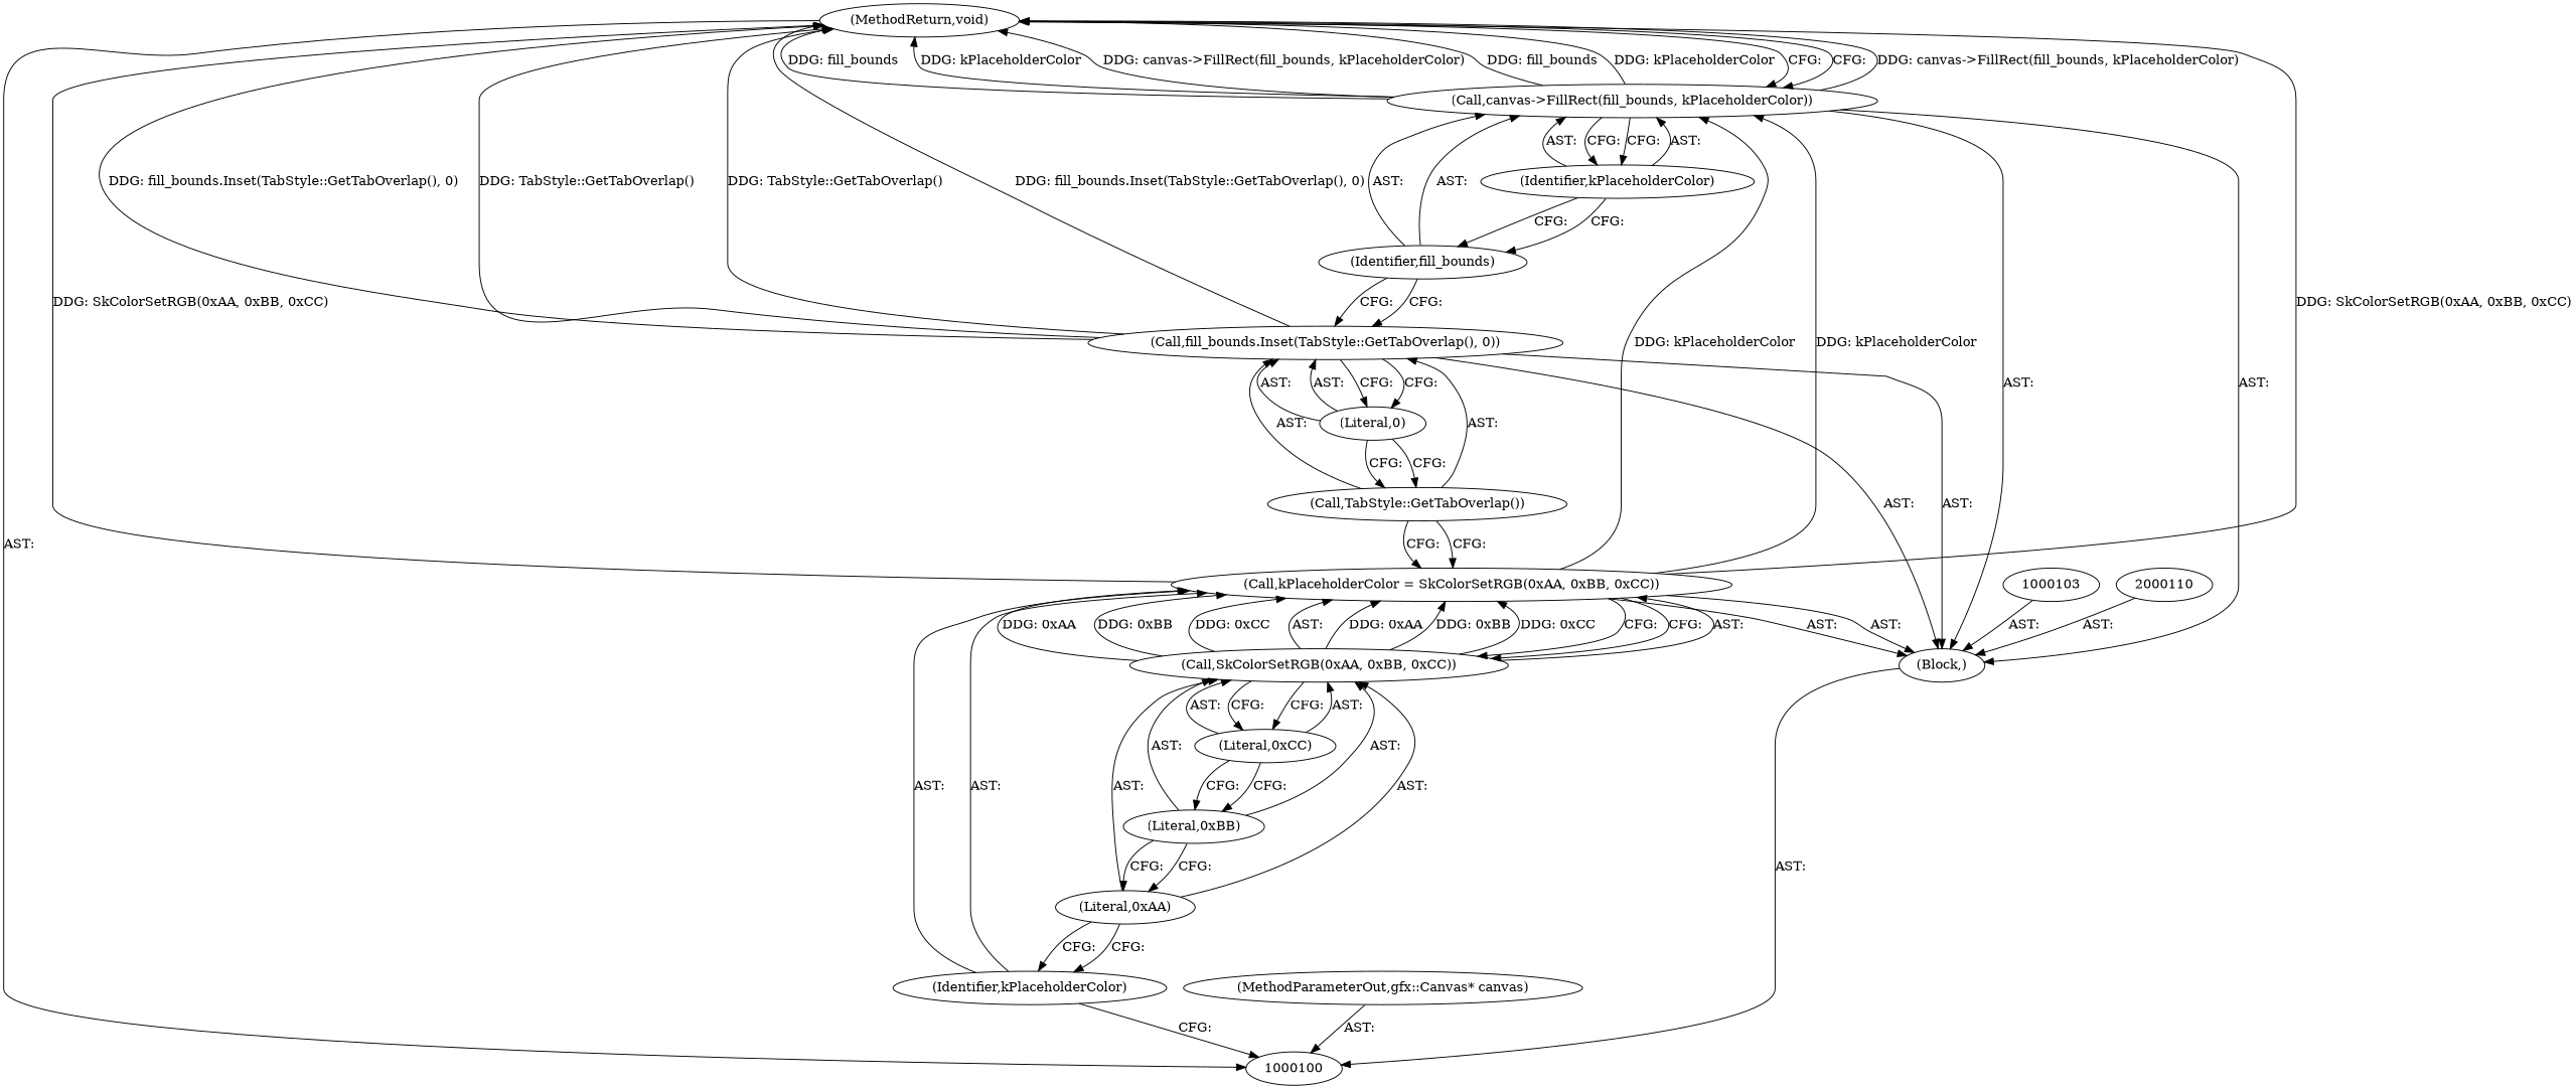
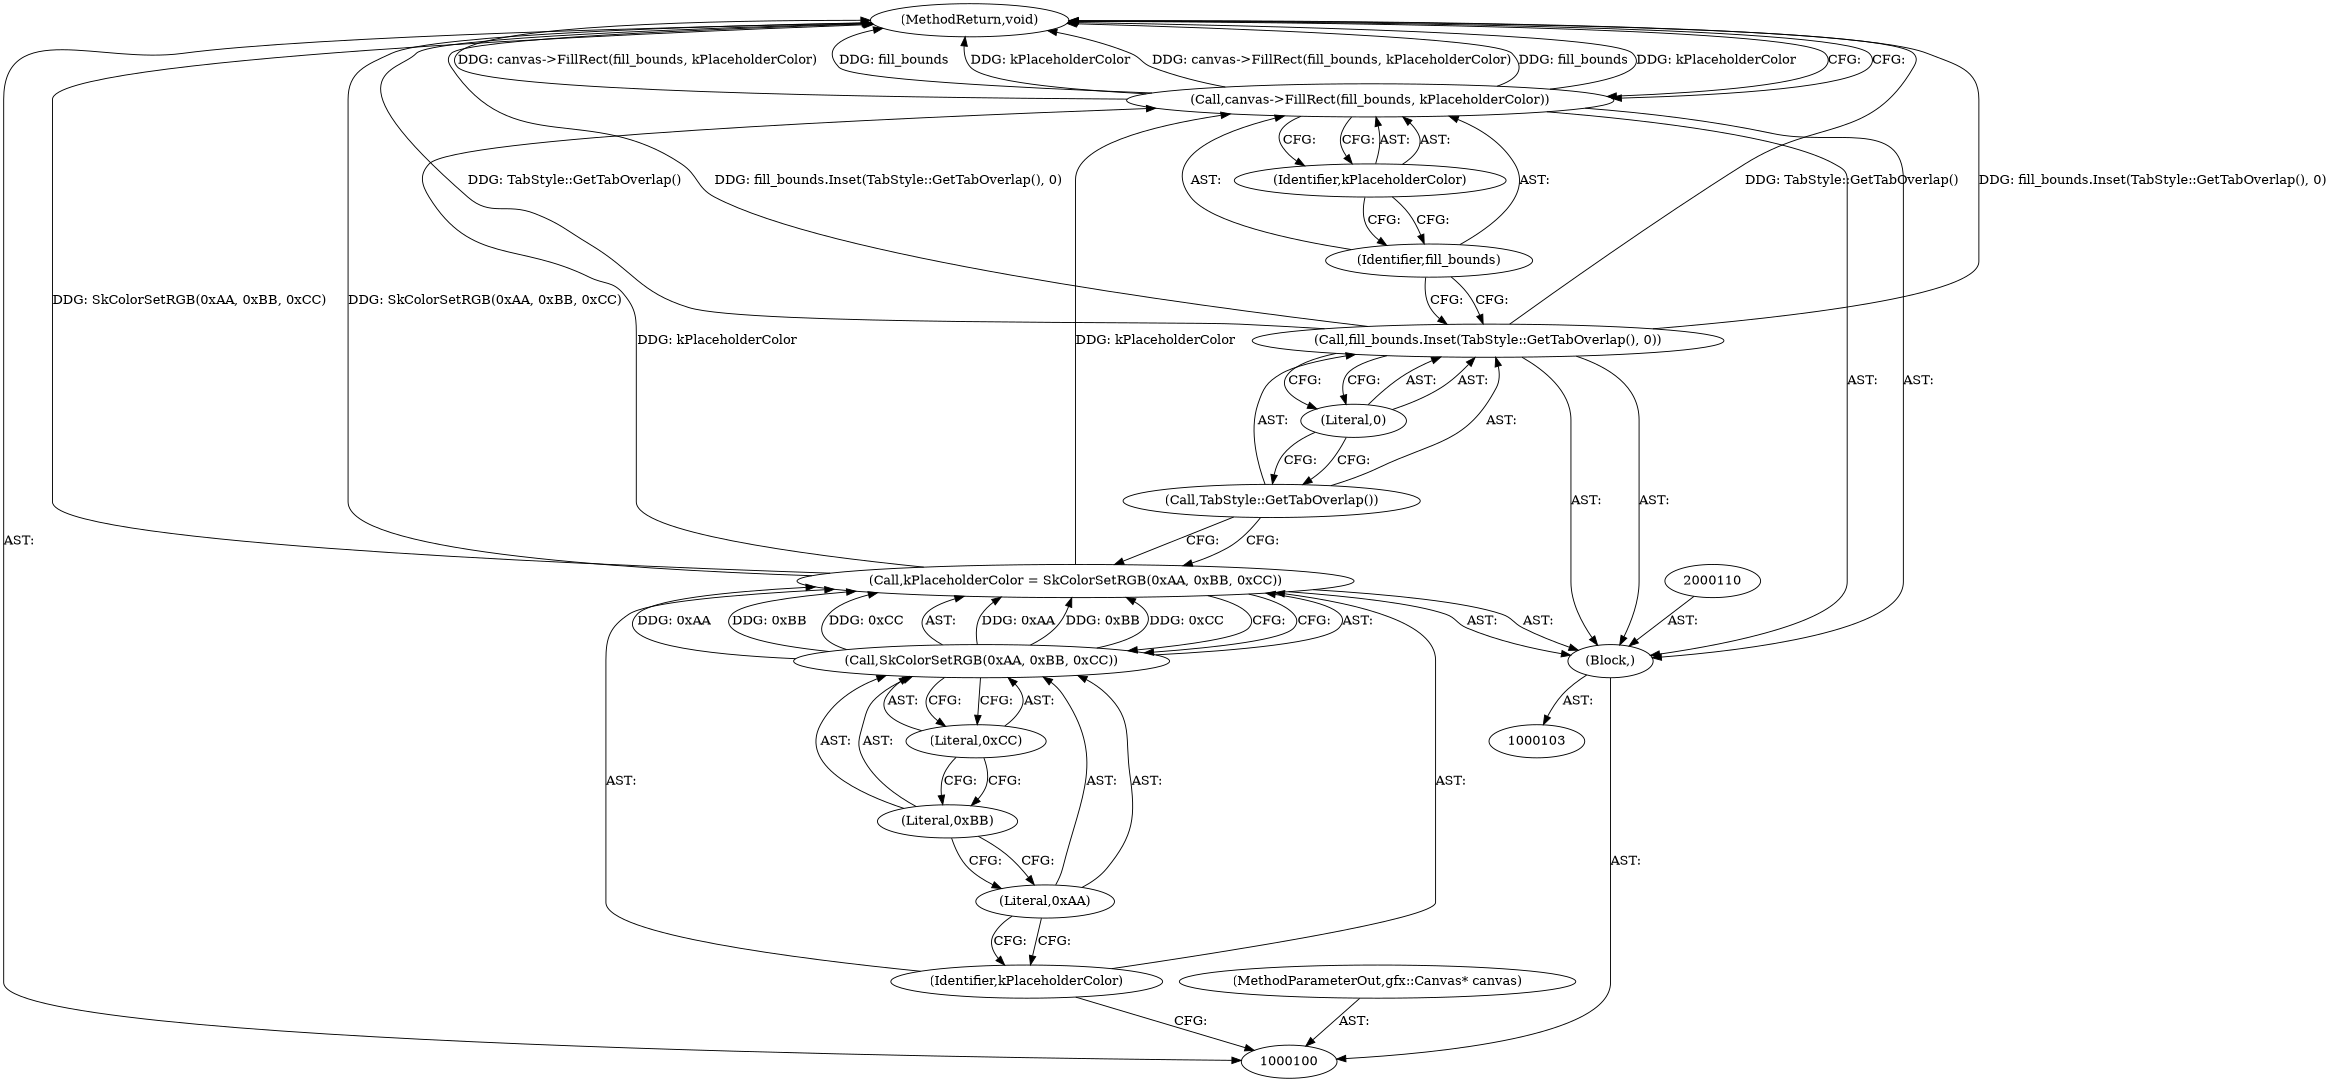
  digraph {
    n1 [label="(MethodReturn,void)"]
    n2 [label="(Call,canvas->FillRect(fill_bounds, kPlaceholderColor))"]
    1000100
    n4 [label="(Block,)"]
    n5 [label="(Identifier,kPlaceholderColor)"]
    n6 [label="(MethodParameterOut,gfx::Canvas* canvas)"]
    n7 [label="(Call,kPlaceholderColor = SkColorSetRGB(0xAA, 0xBB, 0xCC))"]
    n8 [label="(Call,SkColorSetRGB(0xAA, 0xBB, 0xCC))"]
    n9 [label="(Literal,0xCC)"]
    n10 [label="(Identifier,kPlaceholderColor)"]
    n11 [label="(Literal,0xBB)"]
    n12 [label="(Literal,0xAA)"]
    n13 [label="(Call,TabStyle::GetTabOverlap())"]
    n14 [label="(Call,fill_bounds.Inset(TabStyle::GetTabOverlap(), 0))"]
    n15 [label="(Literal,0)"]
    n16 [label="(Identifier,fill_bounds)"]
    1000103
    n18 [label=2000110]
    n1 -> n2 [label="CFG: "]
    n1 -> n2 [label="CFG: "]
    n1 -> 1000100 [label="AST: "]
    n2 -> n1 [label="DDG: canvas->FillRect(fill_bounds, kPlaceholderColor)"]
    n2 -> n1 [label="DDG: fill_bounds"]
    n2 -> n1 [label="DDG: kPlaceholderColor"]
    n2 -> n1 [label="DDG: canvas->FillRect(fill_bounds, kPlaceholderColor)"]
    n2 -> n1 [label="DDG: fill_bounds"]
    n2 -> n1 [label="DDG: kPlaceholderColor"]
    n2 -> n4 [label="AST: "]
    n2 -> n4 [label="AST: "]
    n2 -> n5 [label="CFG: "]
    n2 -> n5 [label="CFG: "]
    n4 -> 1000100 [label="AST: "]
    n5 -> n2 [label="AST: "]
    n5 -> n2 [label="AST: "]
    n5 -> n16 [label="CFG: "]
    n5 -> n16 [label="CFG: "]
    n6 -> 1000100 [label="AST: "]
    n7 -> n1 [label="DDG: SkColorSetRGB(0xAA, 0xBB, 0xCC)"]
    n7 -> n1 [label="DDG: SkColorSetRGB(0xAA, 0xBB, 0xCC)"]
    n7 -> n2 [label="DDG: kPlaceholderColor"]
    n7 -> n2 [label="DDG: kPlaceholderColor"]
    n7 -> n4 [label="AST: "]
    n7 -> n4 [label="AST: "]
    n7 -> n8 [label="CFG: "]
    n7 -> n8 [label="CFG: "]
    n8 -> n7 [label="AST: "]
    n8 -> n7 [label="DDG: 0xAA"]
    n8 -> n7 [label="DDG: 0xBB"]
    n8 -> n7 [label="DDG: 0xCC"]
    n8 -> n7 [label="AST: "]
    n8 -> n7 [label="DDG: 0xAA"]
    n8 -> n7 [label="DDG: 0xBB"]
    n8 -> n7 [label="DDG: 0xCC"]
    n8 -> n9 [label="CFG: "]
    n8 -> n9 [label="CFG: "]
    n9 -> n8 [label="AST: "]
    n9 -> n8 [label="AST: "]
    n9 -> n11 [label="CFG: "]
    n9 -> n11 [label="CFG: "]
    n10 -> 1000100 [label="CFG: "]
    n10 -> n7 [label="AST: "]
    n10 -> n7 [label="AST: "]
    n11 -> n8 [label="AST: "]
    n11 -> n8 [label="AST: "]
    n11 -> n12 [label="CFG: "]
    n11 -> n12 [label="CFG: "]
    n12 -> n8 [label="AST: "]
    n12 -> n8 [label="AST: "]
    n12 -> n10 [label="CFG: "]
    n12 -> n10 [label="CFG: "]
    n13 -> n7 [label="CFG: "]
    n13 -> n7 [label="CFG: "]
    n13 -> n14 [label="AST: "]
    n13 -> n14 [label="AST: "]
    n14 -> n1 [label="DDG: TabStyle::GetTabOverlap()"]
    n14 -> n1 [label="DDG: fill_bounds.Inset(TabStyle::GetTabOverlap(), 0)"]
    n14 -> n1 [label="DDG: TabStyle::GetTabOverlap()"]
    n14 -> n1 [label="DDG: fill_bounds.Inset(TabStyle::GetTabOverlap(), 0)"]
    n14 -> n4 [label="AST: "]
    n14 -> n4 [label="AST: "]
    n14 -> n15 [label="CFG: "]
    n14 -> n15 [label="CFG: "]
    n15 -> n13 [label="CFG: "]
    n15 -> n13 [label="CFG: "]
    n15 -> n14 [label="AST: "]
    n15 -> n14 [label="AST: "]
    n16 -> n2 [label="AST: "]
    n16 -> n2 [label="AST: "]
    n16 -> n14 [label="CFG: "]
    n16 -> n14 [label="CFG: "]
-   1000103 -> n4 [label="AST: "]
+   n4 -> 1000103 [label="AST: "]
    n18 -> n4 [label="AST: "]
  }
